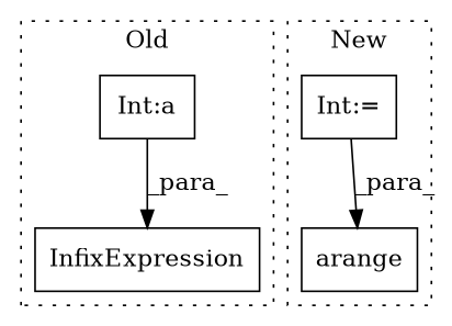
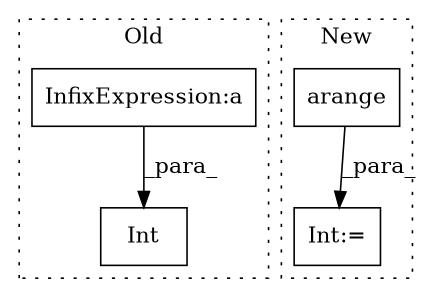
  digraph {
    fontname="DejaVu Serif"
    node [a=32 fontname="DejaVu Serif" shape=box]
    edge [fontname="DejaVu Serif"]
-   n1 [l="4,1" label=InfixExpression s="779,798"]
-   n2 [a=27 l=3 label="Int:a" s=784]
+   n1 [l="4,1" label=Int s="779,798"]
+   n2 [a=27 l=3 label="InfixExpression:a" s=784]
    n3 [l="7,1" label=arange s="1282,1315"]
    n4 [a=7 l=1 label="Int:=" s=1275]
    subgraph cluster_1 {
      label=Old
      style=dotted
      n1
      n2
    }
    subgraph cluster_2 {
      label=New
      style=dotted
      n3
      n4
    }
    n2 -> n1 [label=_para_]
-   n4 -> n3 [label=_para_]
+   n3 -> n4 [label=_para_]
  }
